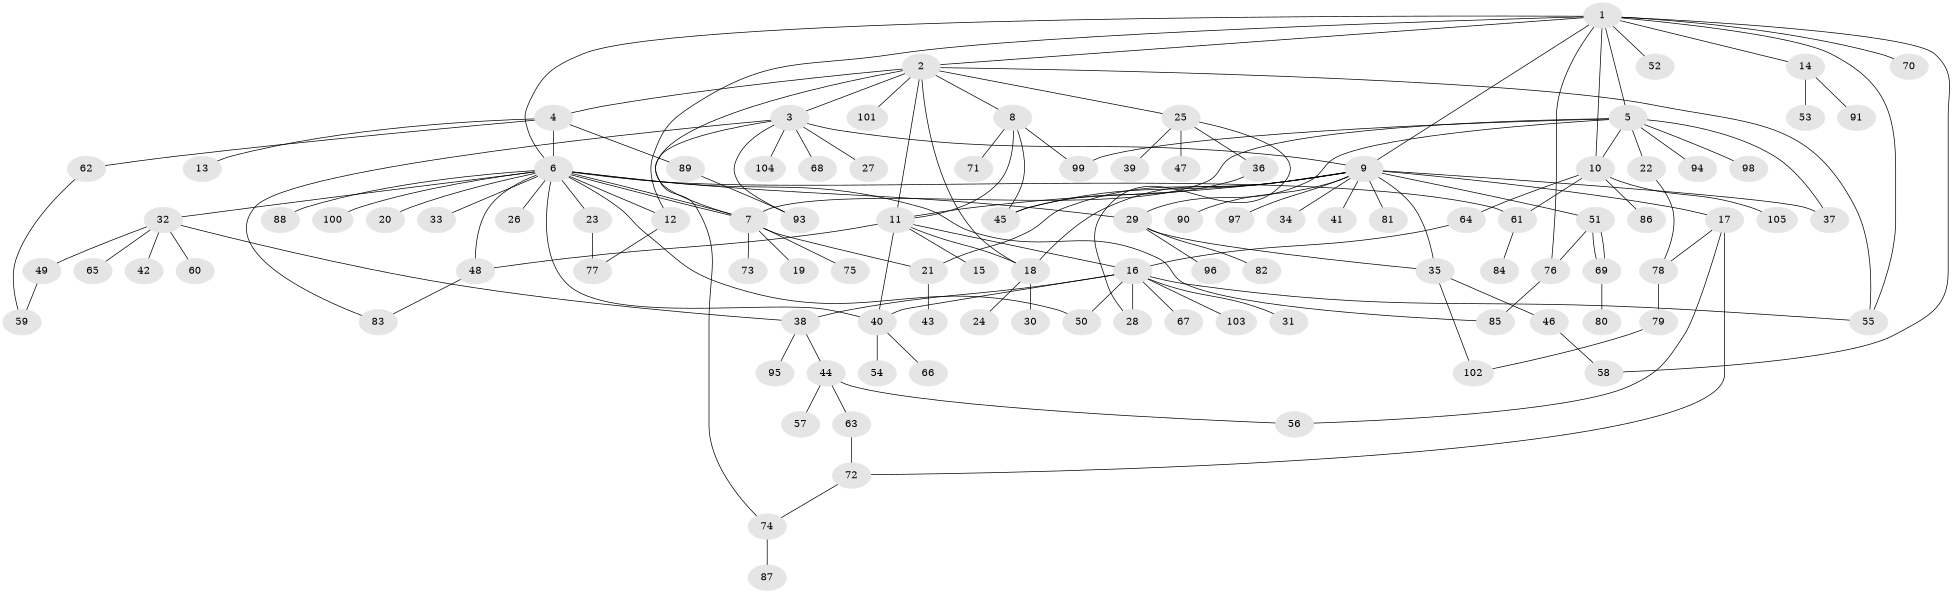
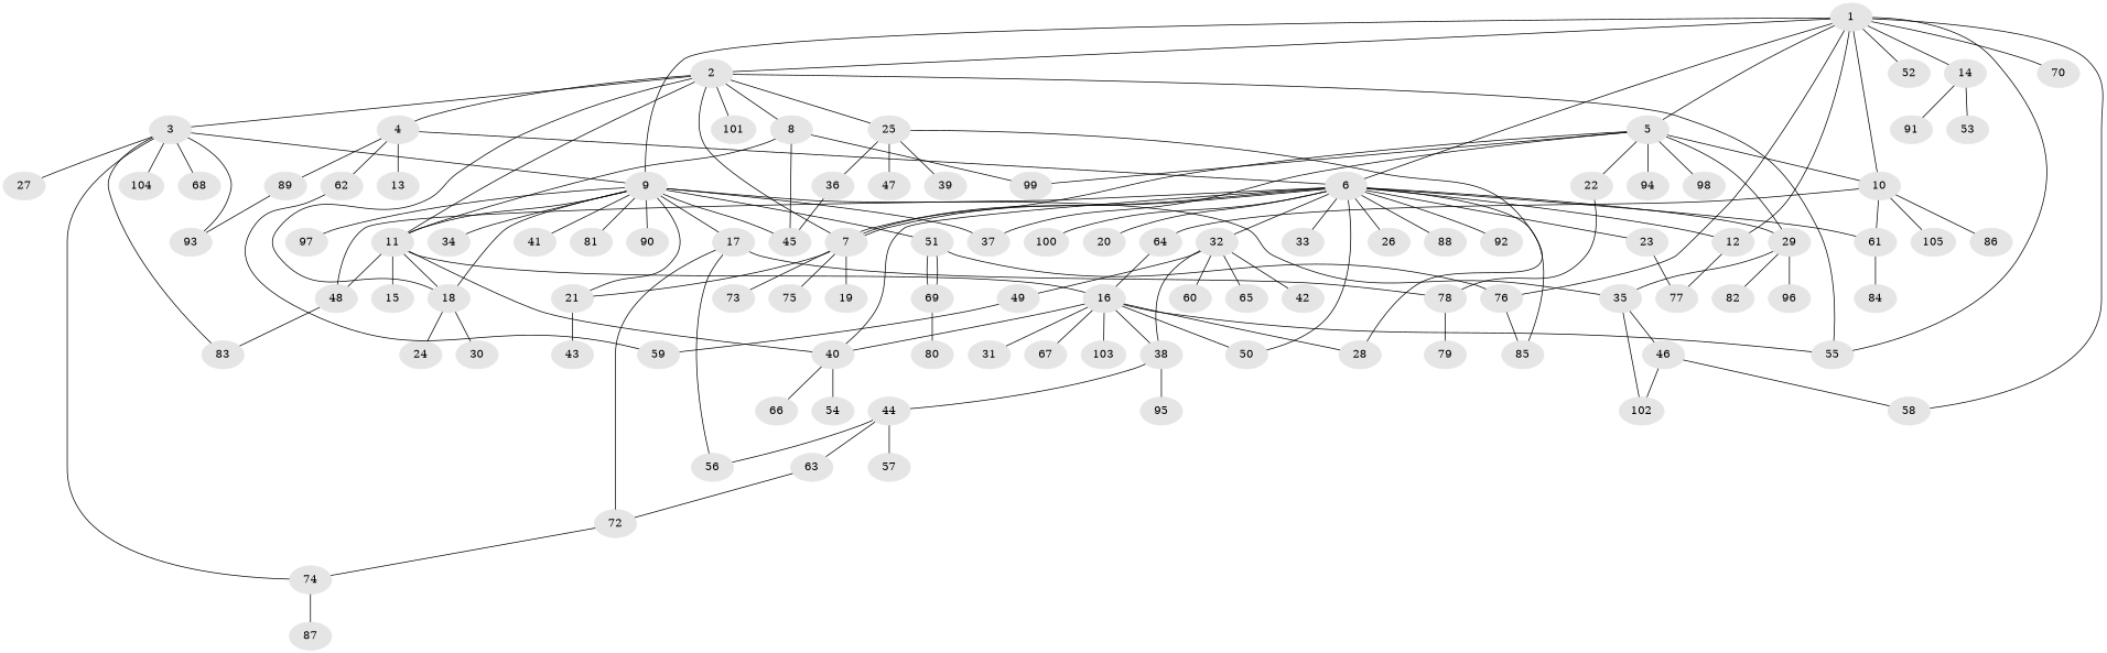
  graph {
    node [color=gray90 style=filled]
    1
    2
    5
    6
    9
    10
    12
    14
    52
    55
    58
    70
    76
    3
    4
    7
    8
    11
    18
    25
    101
    22
    29
    37
    94
    98
    99
    20
    23
    26
    32
    33
    40
    48
    50
    61
    85
    88
+   92
    100
    21
    45
    17
    34
    35
    41
    51
    81
    90
    97
    64
    86
    105
    77
    53
    91
    27
    68
    74
    83
    93
    104
    13
    62
    89
    19
    73
    75
-   71
    16
    15
    24
    30
    28
    36
    39
    47
    87
    59
    78
    82
    96
    38
    42
    49
    60
    65
    54
    66
    84
    43
    56
    72
    46
    102
    69
    31
    67
    103
    44
    95
    79
    57
    63
    80
    1 -- 2
    1 -- 5
    1 -- 6
    1 -- 9
    1 -- 10
    1 -- 12
    1 -- 14
    1 -- 52
    1 -- 55
    1 -- 58
    1 -- 70
    1 -- 76
    2 -- 55
    2 -- 3
    2 -- 4
    2 -- 7
    2 -- 8
    2 -- 11
    2 -- 18
    2 -- 25
    2 -- 101
    5 -- 10
    5 -- 7
    5 -- 22
    5 -- 29
    5 -- 37
    5 -- 94
    5 -- 98
    5 -- 99
    6 -- 12
    6 -- 7
    6 -- 7
    6 -- 29
    6 -- 20
    6 -- 23
    6 -- 26
    6 -- 32
    6 -- 33
    6 -- 40
    6 -- 48
    6 -- 50
    6 -- 61
    6 -- 85
    6 -- 88
+   6 -- 92
    6 -- 100
    9 -- 11
    9 -- 18
    9 -- 37
    9 -- 21
    9 -- 45
    9 -- 17
    9 -- 34
    9 -- 35
    9 -- 41
    9 -- 51
    9 -- 81
    9 -- 90
    9 -- 97
    10 -- 61
    10 -- 64
    10 -- 86
    10 -- 105
    12 -- 77
    14 -- 53
    14 -- 91
    76 -- 85
    3 -- 9
    3 -- 27
    3 -- 68
    3 -- 74
    3 -- 83
    3 -- 93
    3 -- 104
    4 -- 6
    4 -- 13
    4 -- 62
    4 -- 89
    7 -- 21
    7 -- 19
    7 -- 73
    7 -- 75
    8 -- 11
    8 -- 99
    8 -- 45
-   8 -- 71
    11 -- 18
    11 -- 40
    11 -- 48
    11 -- 16
    11 -- 15
    18 -- 24
    18 -- 30
    25 -- 28
    25 -- 36
    25 -- 39
    25 -- 47
    22 -- 78
    29 -- 35
    29 -- 82
    29 -- 96
    23 -- 77
    32 -- 38
    32 -- 42
    32 -- 49
    32 -- 60
    32 -- 65
    40 -- 54
    40 -- 66
    48 -- 83
    61 -- 84
    21 -- 43
    17 -- 78
    17 -- 56
    17 -- 72
    35 -- 46
    35 -- 102
    51 -- 76
    51 -- 69
    51 -- 69
    64 -- 16
    74 -- 87
    62 -- 59
    89 -- 93
    16 -- 55
    16 -- 40
    16 -- 50
    16 -- 28
    16 -- 38
    16 -- 31
    16 -- 67
    16 -- 103
    36 -- 45
    78 -- 79
    38 -- 44
    38 -- 95
    49 -- 59
    72 -- 74
    46 -- 58
-   79 -- 102
+   46 -- 102
    69 -- 80
    44 -- 56
    44 -- 57
    44 -- 63
    63 -- 72
  }
